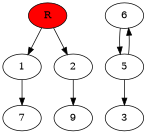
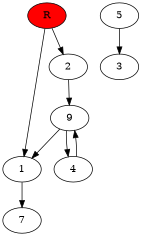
  digraph {
    fontname="DejaVu Serif"
    node [fontname="DejaVu Serif"]
    edge [fontname="DejaVu Serif"]
    1
    7
    n3 [label=9]
    2
-   6
    5
+   4
    3
    R [fillcolor="#ff0000" style=filled]
    1 -> 7
+   n3 -> 1
+   n3 -> 4
    2 -> n3
-   6 -> 5
-   5 -> 6
    5 -> 3
+   4 -> n3
    R -> 1
    R -> 2
  }
